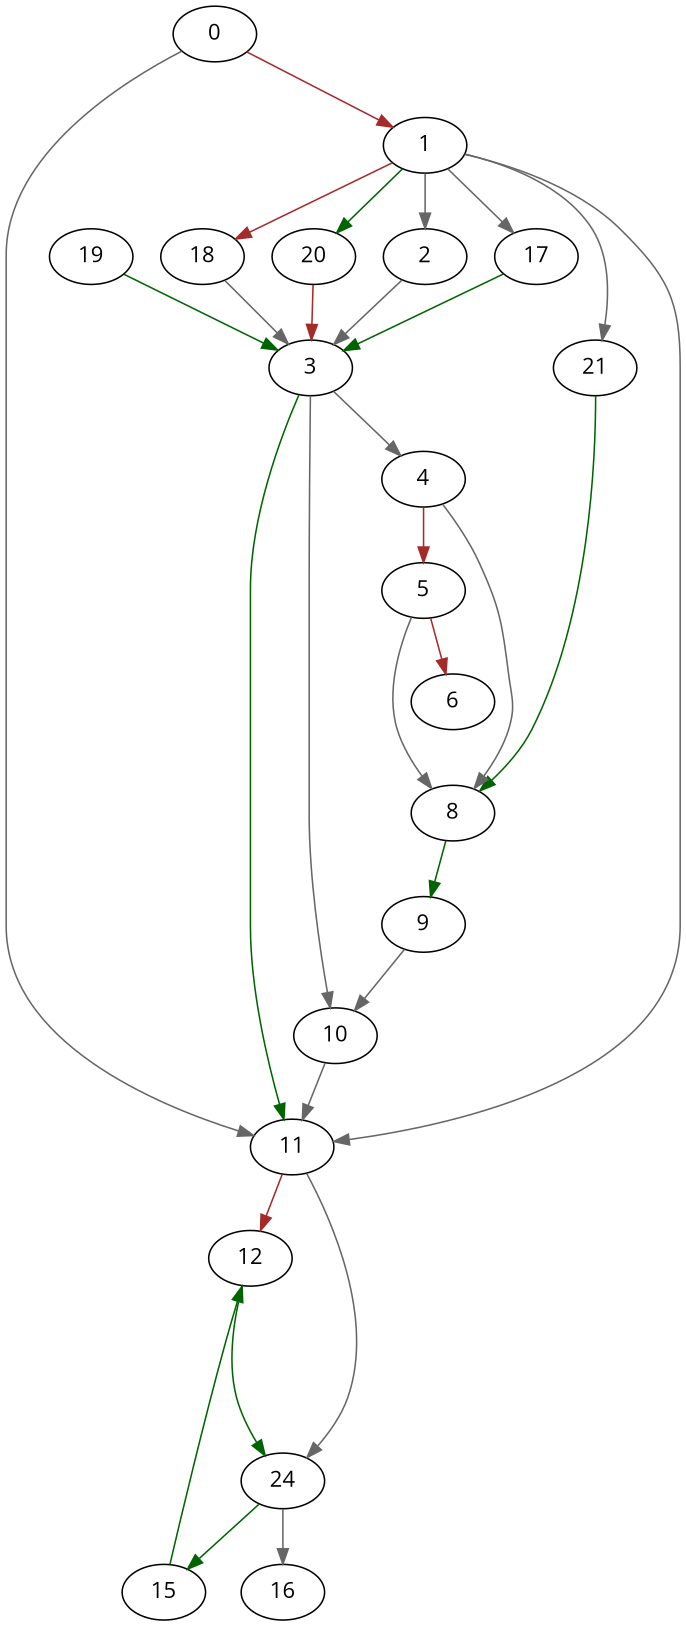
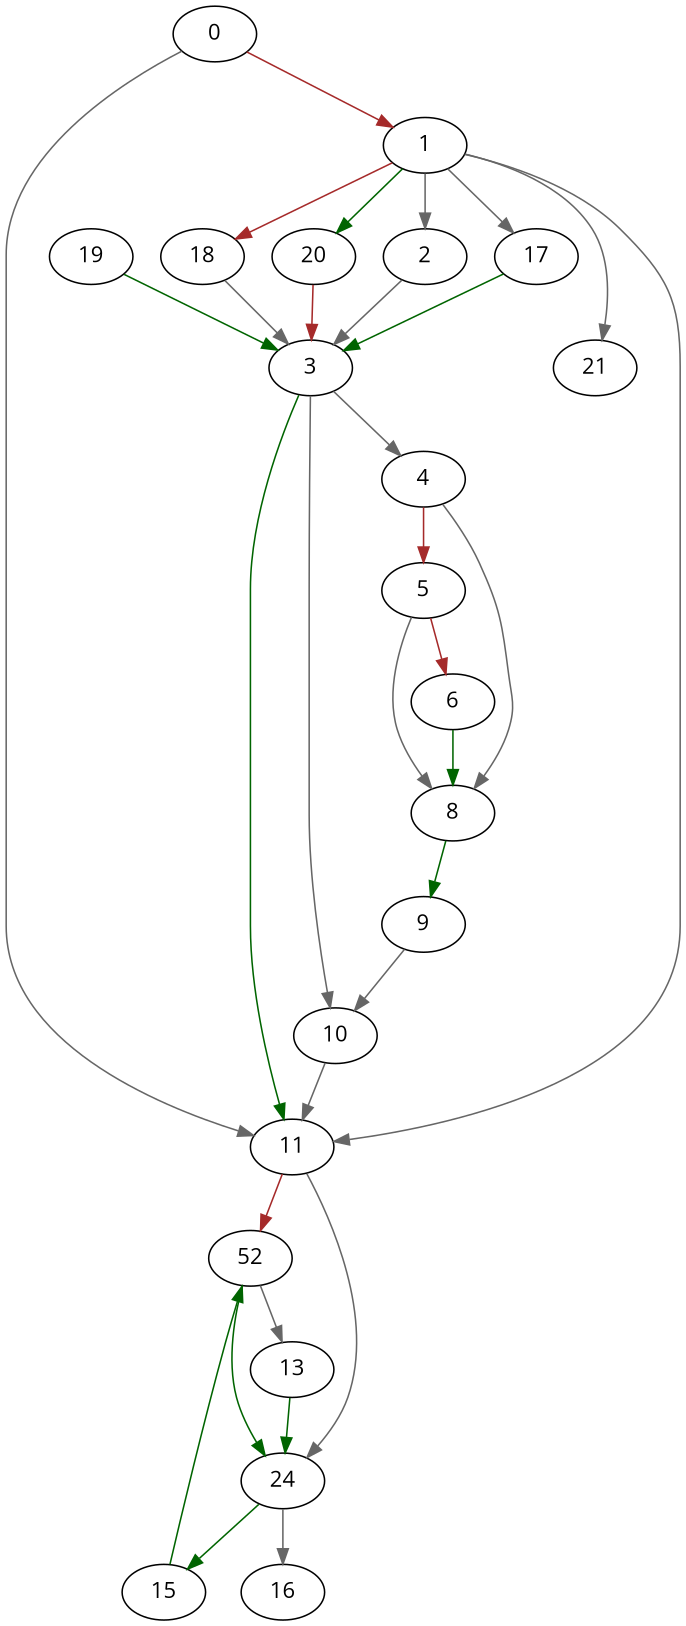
  digraph {
    fontname="Open Sans"
    node [fontname="Open Sans"]
    edge [color=gray40 fontname="Open Sans"]
    0
    1
    11
    2
    17
    18
    20
    21
-   12
+   12 [label=52]
    n10 [label=24]
    3
    19
    4
    10
    5
    8
    6
    9
+   13
    15
    16
    0 -> 1 [color=brown]
    0 -> 11
    1 -> 11
    1 -> 2
    1 -> 17
    1 -> 18 [color=brown]
    1 -> 20 [color=darkgreen]
    1 -> 21
    11 -> 12 [color=brown]
    11 -> n10
    2 -> 3
    17 -> 3 [color=darkgreen]
    18 -> 3
    20 -> 3 [color=brown]
    12 -> n10 [color=darkgreen]
+   12 -> 13
    n10 -> 15 [color=darkgreen]
    n10 -> 16
    3 -> 11 [color=darkgreen]
    3 -> 4
    3 -> 10
    19 -> 3 [color=darkgreen]
    4 -> 5 [color=brown]
    4 -> 8
    10 -> 11
    5 -> 8
    5 -> 6 [color=brown]
    8 -> 9 [color=darkgreen]
-   21 -> 8 [color=darkgreen]
+   6 -> 8 [color=darkgreen]
    9 -> 10
+   13 -> n10 [color=darkgreen]
    15 -> 12 [color=darkgreen]
  }
